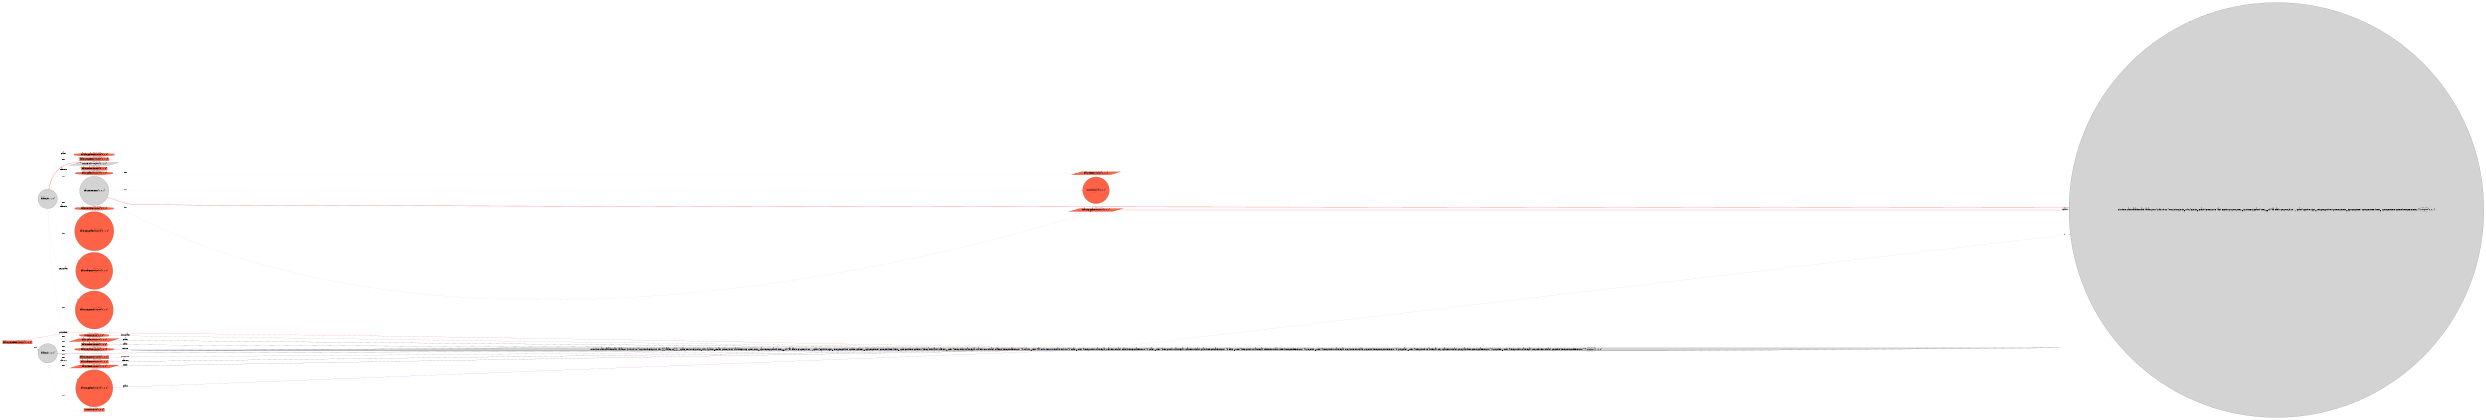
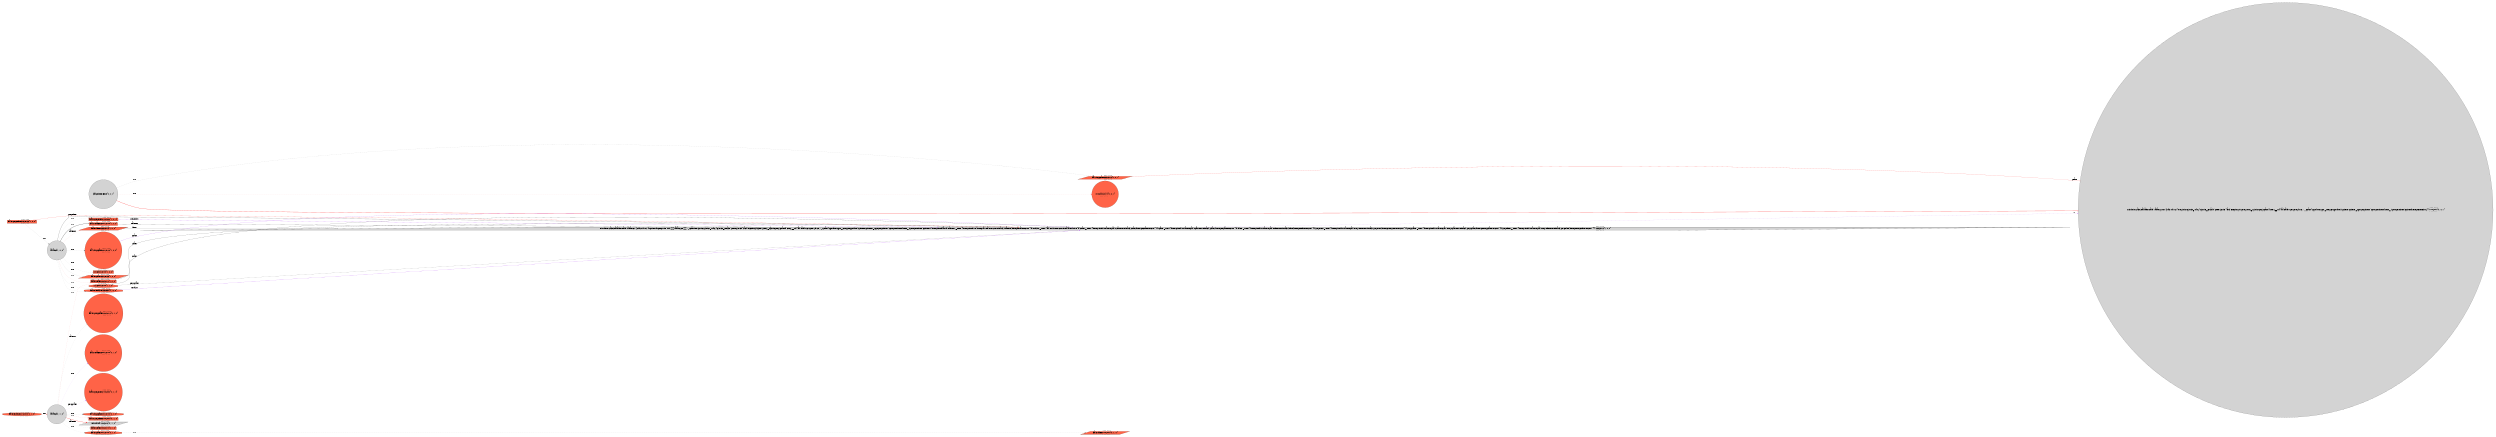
  digraph {
    rankdir=LR
    node [fillcolor=tomato shape=circle style=filled]
    edge [arrowhead=vee color=black style=dotted]
    n1 [label="final int queryDeletes@@@2@@@['0', '1', '0']" shape=note]
    n2 [label="VM vm@@@2@@@['0', '0', '1']"]
    n3 [label="final int resultSize@@@2@@@['1', '0', '0']" shape=octagon]
    n4 [fillcolor=lightgray label="vm.invoke(new CacheSerializableRunnable(\"Validate CQs\"){public void run2(){LogWriterUtils.getLogWriter().info(\"### Validating CQ. ### \" + cqName)QueryService cqService = nulltry {cqService = getCache().getQueryService()}catch (Exception cqe) CqQuery cQuery = cqService.getCq(cqName)if (cQuery == null) {fail(\"Failed to get CqQuery for CQ : \" + cqName)}CqAttributes cqAttr = cQuery.getCqAttributes()CqListener cqListeners = cqAttr.getCqListeners()CqQueryTestListener listener = (CqQueryTestListener)cqListeners(0(listener.printInfo(false)if (totalEvents != noTest) {listener.printInfo(true)assertEquals(\"Total Event Count mismatch\",totalEvents,listener.getTotalEventCount())}if (resultSize != noTest) {fail(\"test for event counts instead of results size\")}if (creates != noTest) {listener.printInfo(true)assertEquals(\"Create Event mismatch\",creates,listener.getCreateEventCount())}if (updates != noTest) {listener.printInfo(true)assertEquals(\"Update Event mismatch\",updates,listener.getUpdateEventCount())}if (deletes != noTest) {listener.printInfo(true)assertEquals(\"Delete Event mismatch\",deletes,listener.getDeleteEventCount())}if (queryInserts != noTest) {listener.printInfo(true)assertEquals(\"Query Insert Event mismatch\",queryInserts,listener.getQueryInsertEventCount())}if (queryUpdates != noTest) {listener.printInfo(true)assertEquals(\"Query Update Event mismatch\",queryUpdates,listener.getQueryUpdateEventCount())}if (queryDeletes != noTest) {listener.printInfo(true)assertEquals(\"Query Delete Event mismatch\",queryDeletes,listener.getQueryDeleteEventCount())}}})@@@3@@@['1', '0', '0']" shape=parallelogram]
    n5 [fillcolor=lightgray label="vm.invoke(new CacheSerializableRunnable(\"validate cq count\"){public void run2(){QueryService cqService = nulltry {cqService = getCache().getQueryService()}catch (Exception cqe) CqQuery cQuery = cqService.getCq(cqName)if (cQuery == null) {fail(\"Failed to get CqQuery for CQ : \" + cqName)}CqAttributes cqAttr = cQuery.getCqAttributes()CqListener cqListener = cqAttr.getCqListener()CqQueryTestListener listener = (CqQueryTestListener)cqListenerlistener.getEventHistory()}})@@@3@@@['0', '0', '1']"]
    n6 [label="final int queryInserts@@@2@@@['1', '0', '0']" shape=note]
    n7 [fillcolor=lightgray label="validateCQ['0', '1', '0']"]
    n8 [fillcolor=lightgray label="vm.invoke(null)@@@3@@@['0', '1', '0']" shape=parallelogram]
    n9 [label="final int creates@@@2@@@['0', '1', '0']" shape=note]
    n10 [label="final int updates@@@2@@@['0', '1', '0']" shape=octagon]
    n11 [label="final int resultSize@@@2@@@['0', '1', '0']" shape=octagon]
    n12 [label="final int queryUpdates@@@2@@@['0', '1', '0']"]
    n13 [label="VM vm@@@2@@@['1', '1', '0']" shape=octagon]
    n14 [label="final int totalEvents@@@2@@@['0', '1', '0']"]
    n15 [label="final int queryInserts@@@2@@@['0', '1', '0']"]
    n16 [label="final String cqName@@@2@@@['0', '1', '0']" shape=octagon]
    n17 [label="final int deletes@@@2@@@['0', '1', '0']" shape=parallelogram]
    n18 [fillcolor=lightgray label="clearCQListenerEvents['0', '0', '1']"]
    n19 [label="final String cqName@@@2@@@['0', '0', '1']" shape=parallelogram]
    n20 [label="final int totalEvents@@@2@@@['1', '0', '0']" shape=note]
    n21 [label="final int deletes@@@2@@@['1', '0', '0']" shape=parallelogram]
    n22 [label="final String cqName@@@2@@@['1', '0', '0']"]
    n23 [label="VM vm@@@2@@@['1', '0', '0']" shape=note]
    n24 [label="final int updates@@@2@@@['1', '0', '0']" shape=parallelogram]
    n25 [label="final int creates@@@2@@@['1', '0', '0']" shape=note]
    n26 [label="final int queryDeletes@@@2@@@['1', '0', '0']" shape=note]
    n27 [fillcolor=lightgray label="validateCQ['1', '0', '0']"]
    n3 -> n4 [color=purple label=resultSize style=solid]
    n4 -> n5 [color=purple label=0 style=dashed]
    n6 -> n4 [color=purple label=queryInserts style=solid]
    n7 -> n1 [color=red label=true]
    n7 -> n8 [color=red style=bold]
    n7 -> n9 [color=gray40 label=totalEvents]
    n7 -> n10 [color=gray40 label=true]
-   n7 -> n11 [color=red label=true]
+   n11 -> n7 [color=red label=true]
    n7 -> n12 [arrowhead=odot color=gray40 label=totalEvents]
    n7 -> n13 [arrowhead=odot color=red label=true]
    n7 -> n14 [color=purple label=true]
    n7 -> n15 [color=purple label=queryUpdates]
-   n7 -> n16 [label=updates]
+   n7 -> n16 [label=true]
    n10 -> n17 [label=true]
    n13 -> n4 [arrowhead=odot color=gray40 label=queryUpdates style=solid]
    n18 -> n2 [color=red label=true]
    n18 -> n5 [arrowhead=odot color=red style=bold]
    n18 -> n19 [label=true]
    n19 -> n5 [arrowhead=odot color=red label=cqName style=solid]
    n20 -> n4 [label=totalEvents style=solid]
    n21 -> n4 [arrowhead=odot label=deletes style=solid]
    n22 -> n4 [arrowhead=odot color=purple label=cqName style=solid]
    n24 -> n4 [label=updates style=solid]
    n25 -> n4 [label=creates style=solid]
    n26 -> n4 [color=red label=queryDeletes style=solid]
    n26 -> n27 [label=true]
    n27 -> n3 [color=gray40 label=true]
    n27 -> n4 [color=gray40 style=bold]
    n27 -> n6 [arrowhead=odot color=gray40 label=true]
    n27 -> n13 [color=gray40 label=true]
-   n27 -> n20 [arrowhead=odot label=true]
+   n27 -> n20 [arrowhead=odot label=true style=bold]
    n27 -> n21 [arrowhead=odot color=red label=totalEvents]
    n27 -> n22 [label=true]
    n27 -> n23 [arrowhead=odot color=gray40 label=true]
    n27 -> n24 [arrowhead=odot label=true]
    n27 -> n25 [arrowhead=odot color=red label=true]
  }
